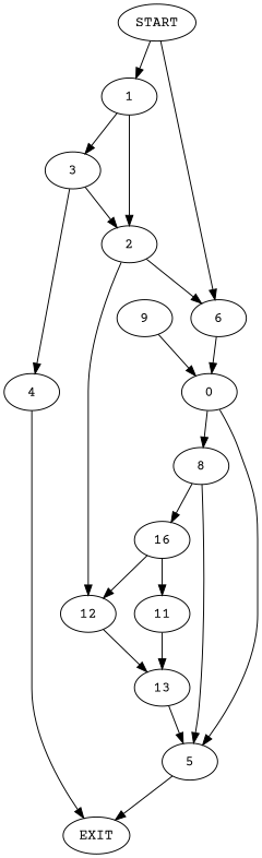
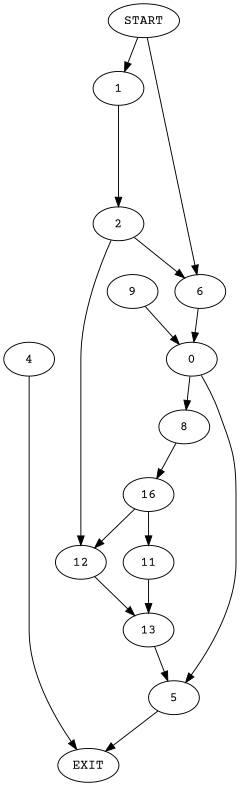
  digraph {
    fontname="Courier Prime"
    node [fontname="Courier Prime"]
    edge [fontname="Courier Prime"]
    n1 [label=START]
    1
    6
    2
-   3
    n6 [label=0]
    9
    n8 [label=EXIT]
    12
    4
    5
    8
    n13 [label=16]
    11
    13
    n1 -> 1
    n1 -> 6
    1 -> 2
-   1 -> 3
    6 -> n6
    2 -> 6
    2 -> 12
-   3 -> 2
-   3 -> 4
    n6 -> 5
    n6 -> 8
    9 -> n6
    12 -> 13
    4 -> n8
    5 -> n8
-   8 -> 5
    8 -> n13
    n13 -> 12
    n13 -> 11
    11 -> 13
    13 -> 5
  }
